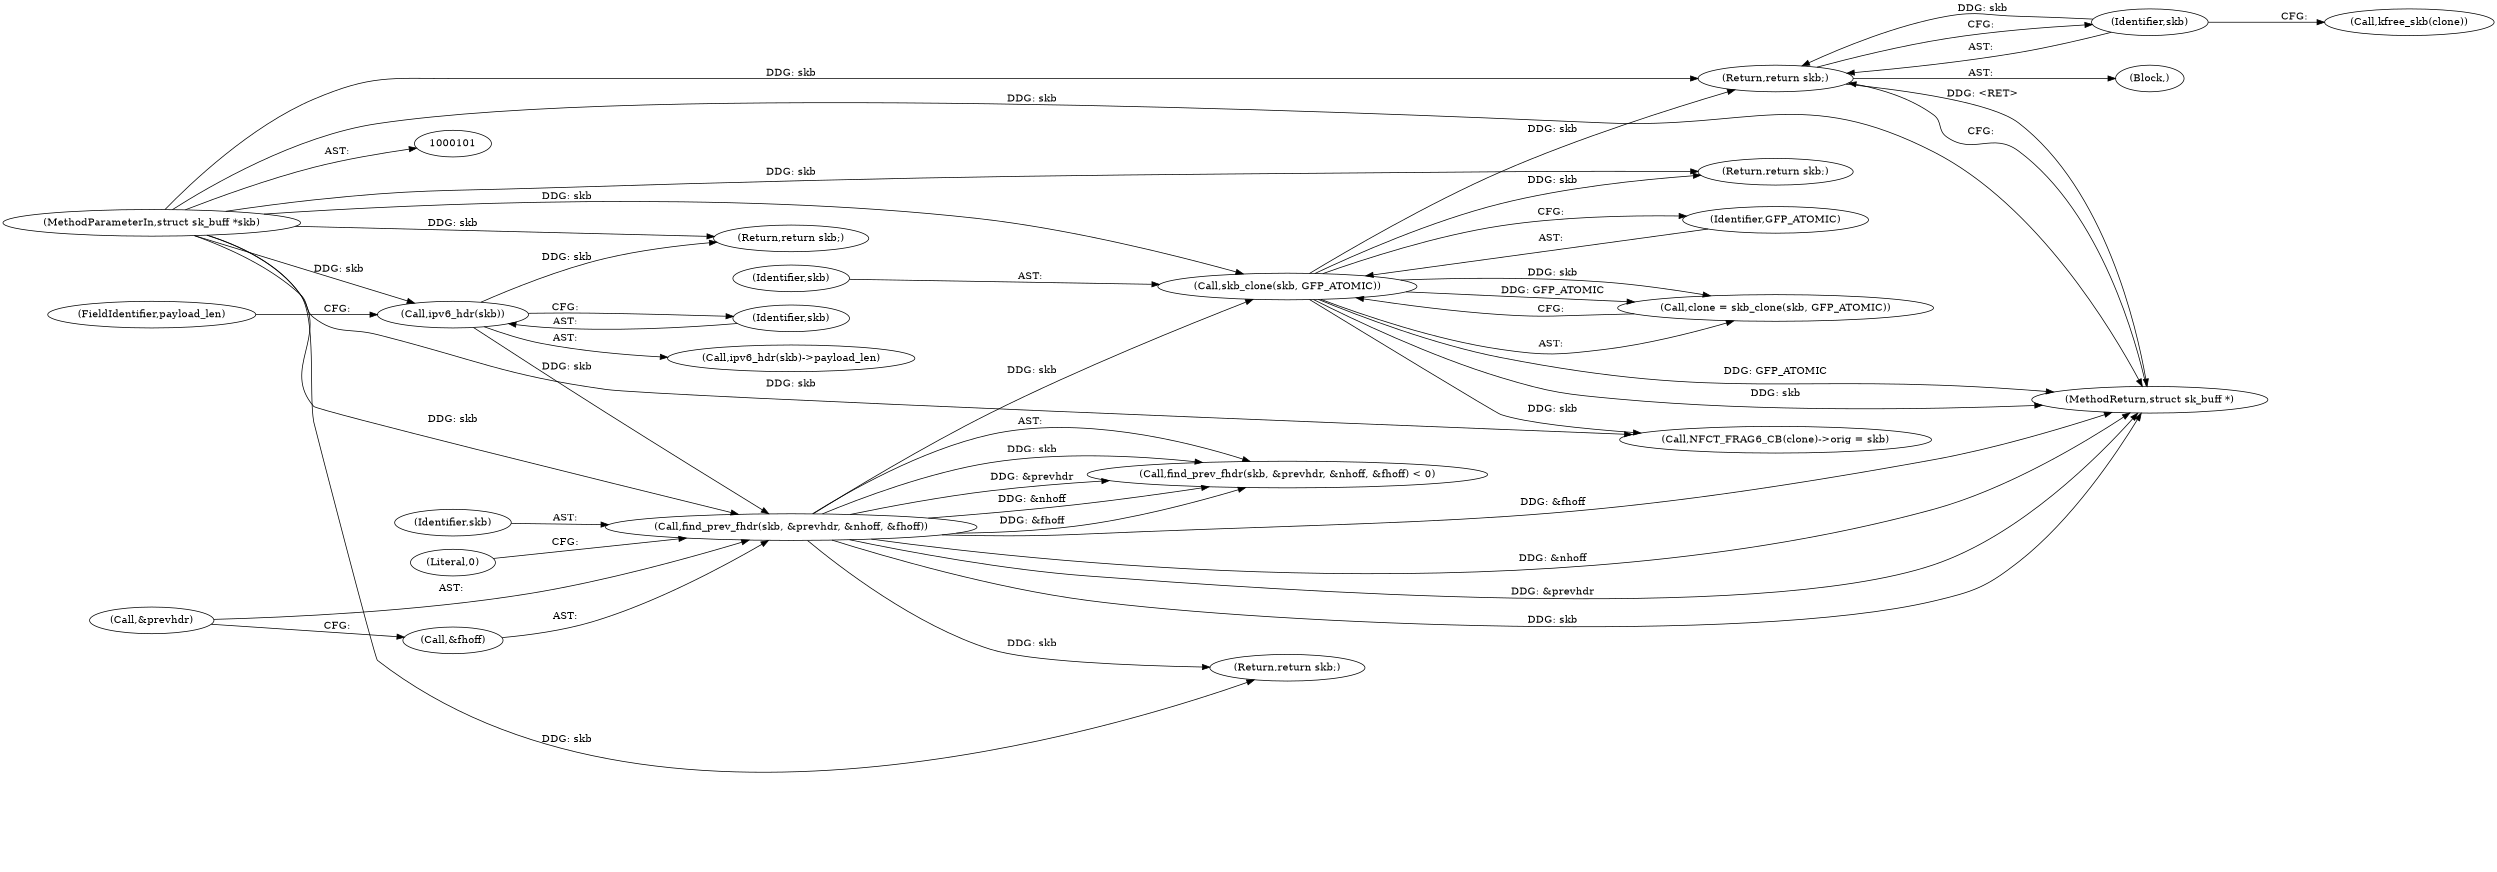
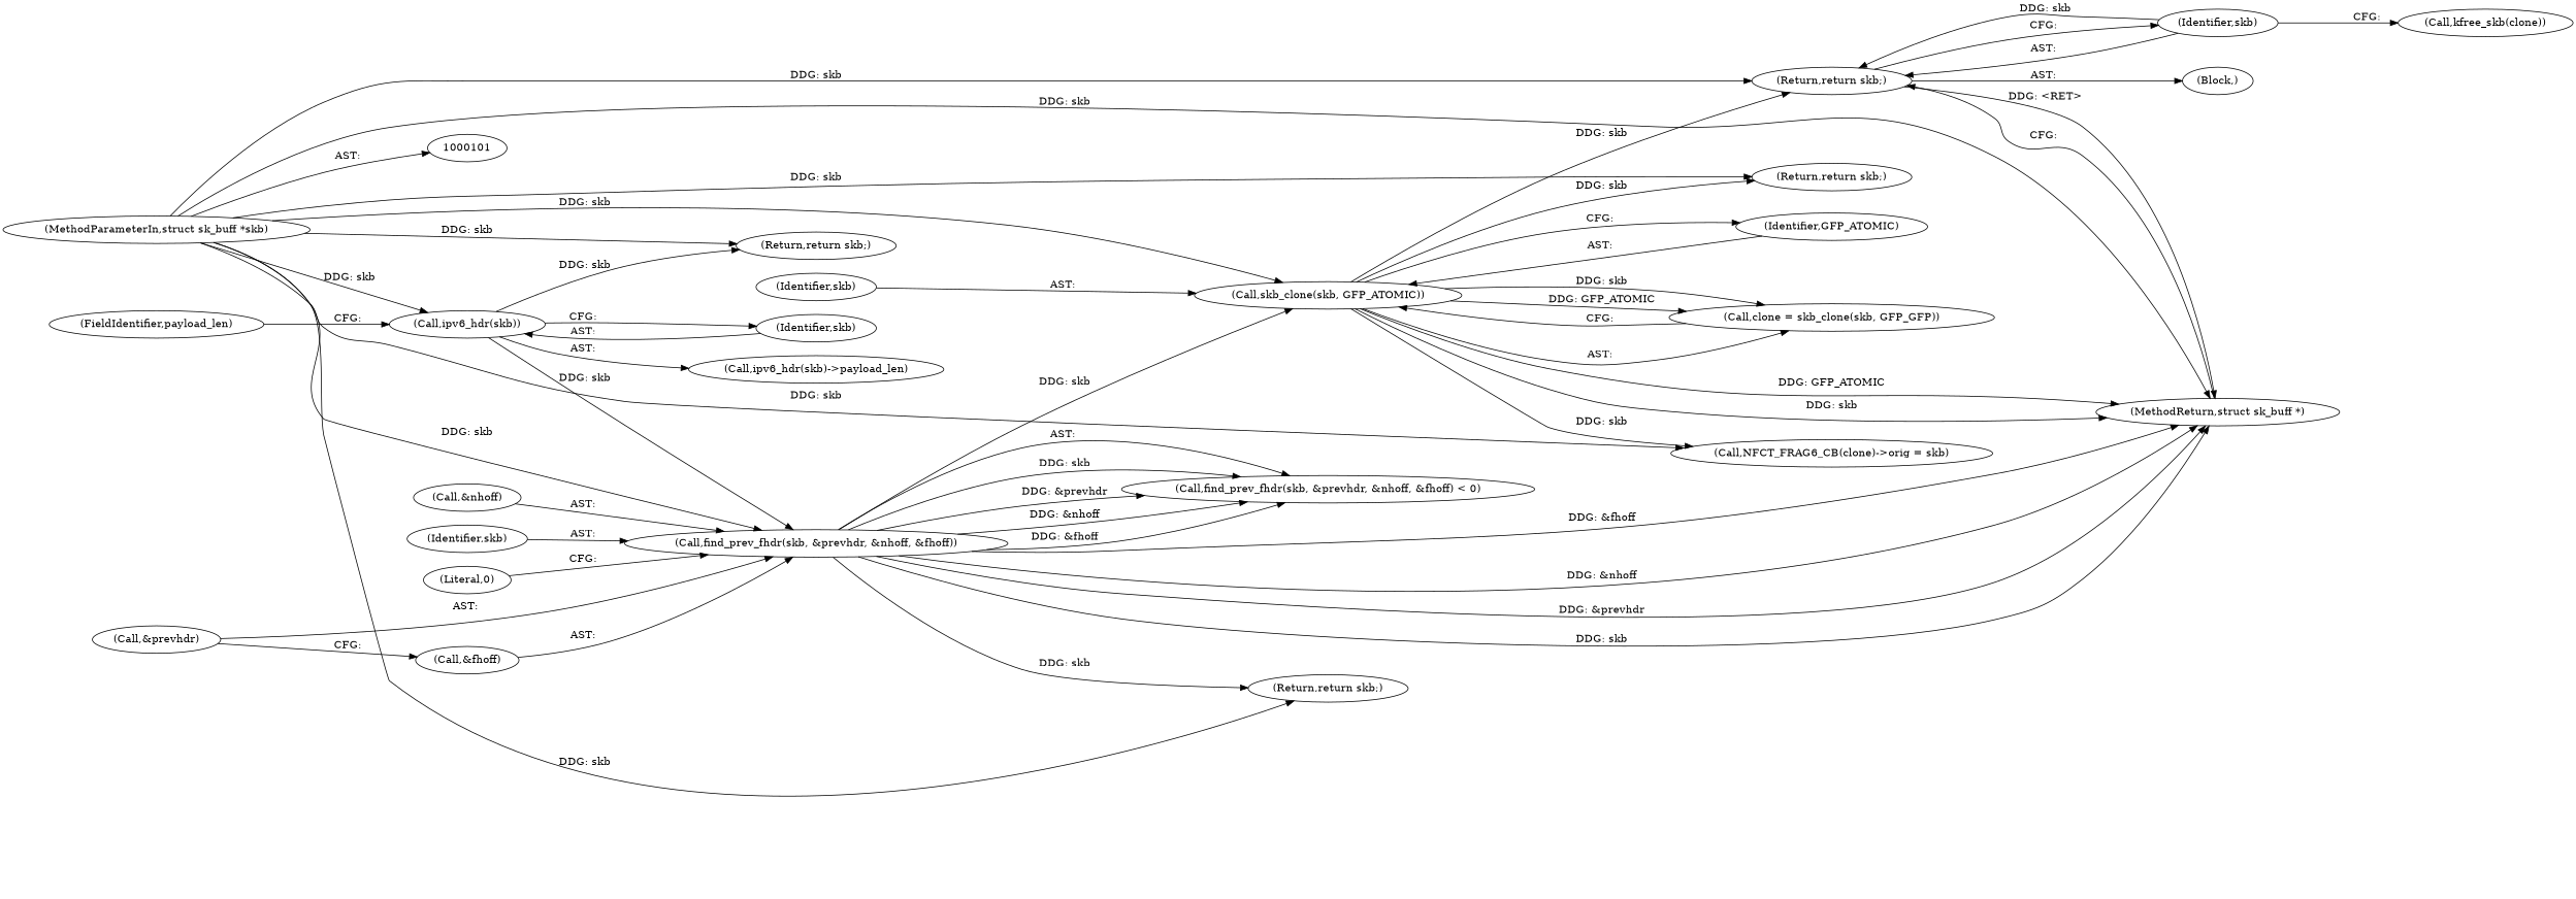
  digraph {
    rankdir=LR
    n1 [label="(Return,return skb;)"]
    n2 [label="(Identifier,skb)"]
    n3 [label="(Block,)"]
    n4 [label="(MethodReturn,struct sk_buff *)"]
    n5 [label="(Call,kfree_skb(clone))"]
    n6 [label="(MethodParameterIn,struct sk_buff *skb)"]
    n7 [label="(Call,skb_clone(skb, GFP_ATOMIC))"]
    n8 [label="(Call,find_prev_fhdr(skb, &prevhdr, &nhoff, &fhoff))"]
    n9 [label="(Call,ipv6_hdr(skb))"]
    n10 [label="(Call,NFCT_FRAG6_CB(clone)->orig = skb)"]
    n11 [label="(Return,return skb;)"]
    n12 [label="(Return,return skb;)"]
    n13 [label="(Return,return skb;)"]
    1000101
    n15 [label="(Identifier,GFP_ATOMIC)"]
-   n16 [label="(Call,clone = skb_clone(skb, GFP_ATOMIC))"]
+   n16 [label="(Call,clone = skb_clone(skb, GFP_GFP))"]
    n17 [label="(Call,find_prev_fhdr(skb, &prevhdr, &nhoff, &fhoff) < 0)"]
    n18 [label="(Identifier,skb)"]
    n19 [label="(Call,ipv6_hdr(skb)->payload_len)"]
    n20 [label="(Call,&fhoff)"]
    n21 [label="(Call,&prevhdr)"]
+   n22 [label="(Call,&nhoff)"]
    n23 [label="(Identifier,skb)"]
    n24 [label="(Identifier,skb)"]
    n25 [label="(FieldIdentifier,payload_len)"]
    n26 [label="(Literal,0)"]
    n1 -> n2 [label="CFG: "]
    n1 -> n3 [label="AST: "]
    n1 -> n4 [label="DDG: <RET>"]
    n2 -> n1 [label="AST: "]
    n2 -> n1 [label="DDG: skb"]
    n2 -> n5 [label="CFG: "]
    n4 -> n1 [label="CFG: "]
    n6 -> n1 [label="DDG: skb"]
    n6 -> n4 [label="DDG: skb"]
    n6 -> n7 [label="DDG: skb"]
    n6 -> n8 [label="DDG: skb"]
    n6 -> n9 [label="DDG: skb"]
    n6 -> n10 [label="DDG: skb"]
    n6 -> n11 [label="DDG: skb"]
    n6 -> n12 [label="DDG: skb"]
    n6 -> n13 [label="DDG: skb"]
    n6 -> 1000101 [label="AST: "]
    n7 -> n1 [label="DDG: skb"]
    n7 -> n4 [label="DDG: GFP_ATOMIC"]
    n7 -> n4 [label="DDG: skb"]
    n7 -> n10 [label="DDG: skb"]
    n7 -> n13 [label="DDG: skb"]
    n7 -> n15 [label="CFG: "]
    n7 -> n16 [label="AST: "]
    n7 -> n16 [label="DDG: skb"]
    n7 -> n16 [label="DDG: GFP_ATOMIC"]
    n8 -> n4 [label="DDG: &fhoff"]
    n8 -> n4 [label="DDG: &nhoff"]
    n8 -> n4 [label="DDG: &prevhdr"]
    n8 -> n4 [label="DDG: skb"]
    n8 -> n7 [label="DDG: skb"]
    n8 -> n11 [label="DDG: skb"]
    n8 -> n17 [label="AST: "]
    n8 -> n17 [label="DDG: skb"]
    n8 -> n17 [label="DDG: &prevhdr"]
    n8 -> n17 [label="DDG: &nhoff"]
    n8 -> n17 [label="DDG: &fhoff"]
    n9 -> n8 [label="DDG: skb"]
    n9 -> n12 [label="DDG: skb"]
    n9 -> n18 [label="CFG: "]
    n9 -> n19 [label="AST: "]
    n15 -> n7 [label="AST: "]
    n16 -> n7 [label="CFG: "]
    n18 -> n9 [label="AST: "]
    n20 -> n8 [label="AST: "]
    n21 -> n8 [label="AST: "]
    n21 -> n20 [label="CFG: "]
+   n22 -> n8 [label="AST: "]
    n23 -> n7 [label="AST: "]
    n24 -> n8 [label="AST: "]
    n25 -> n9 [label="CFG: "]
    n26 -> n8 [label="CFG: "]
  }
